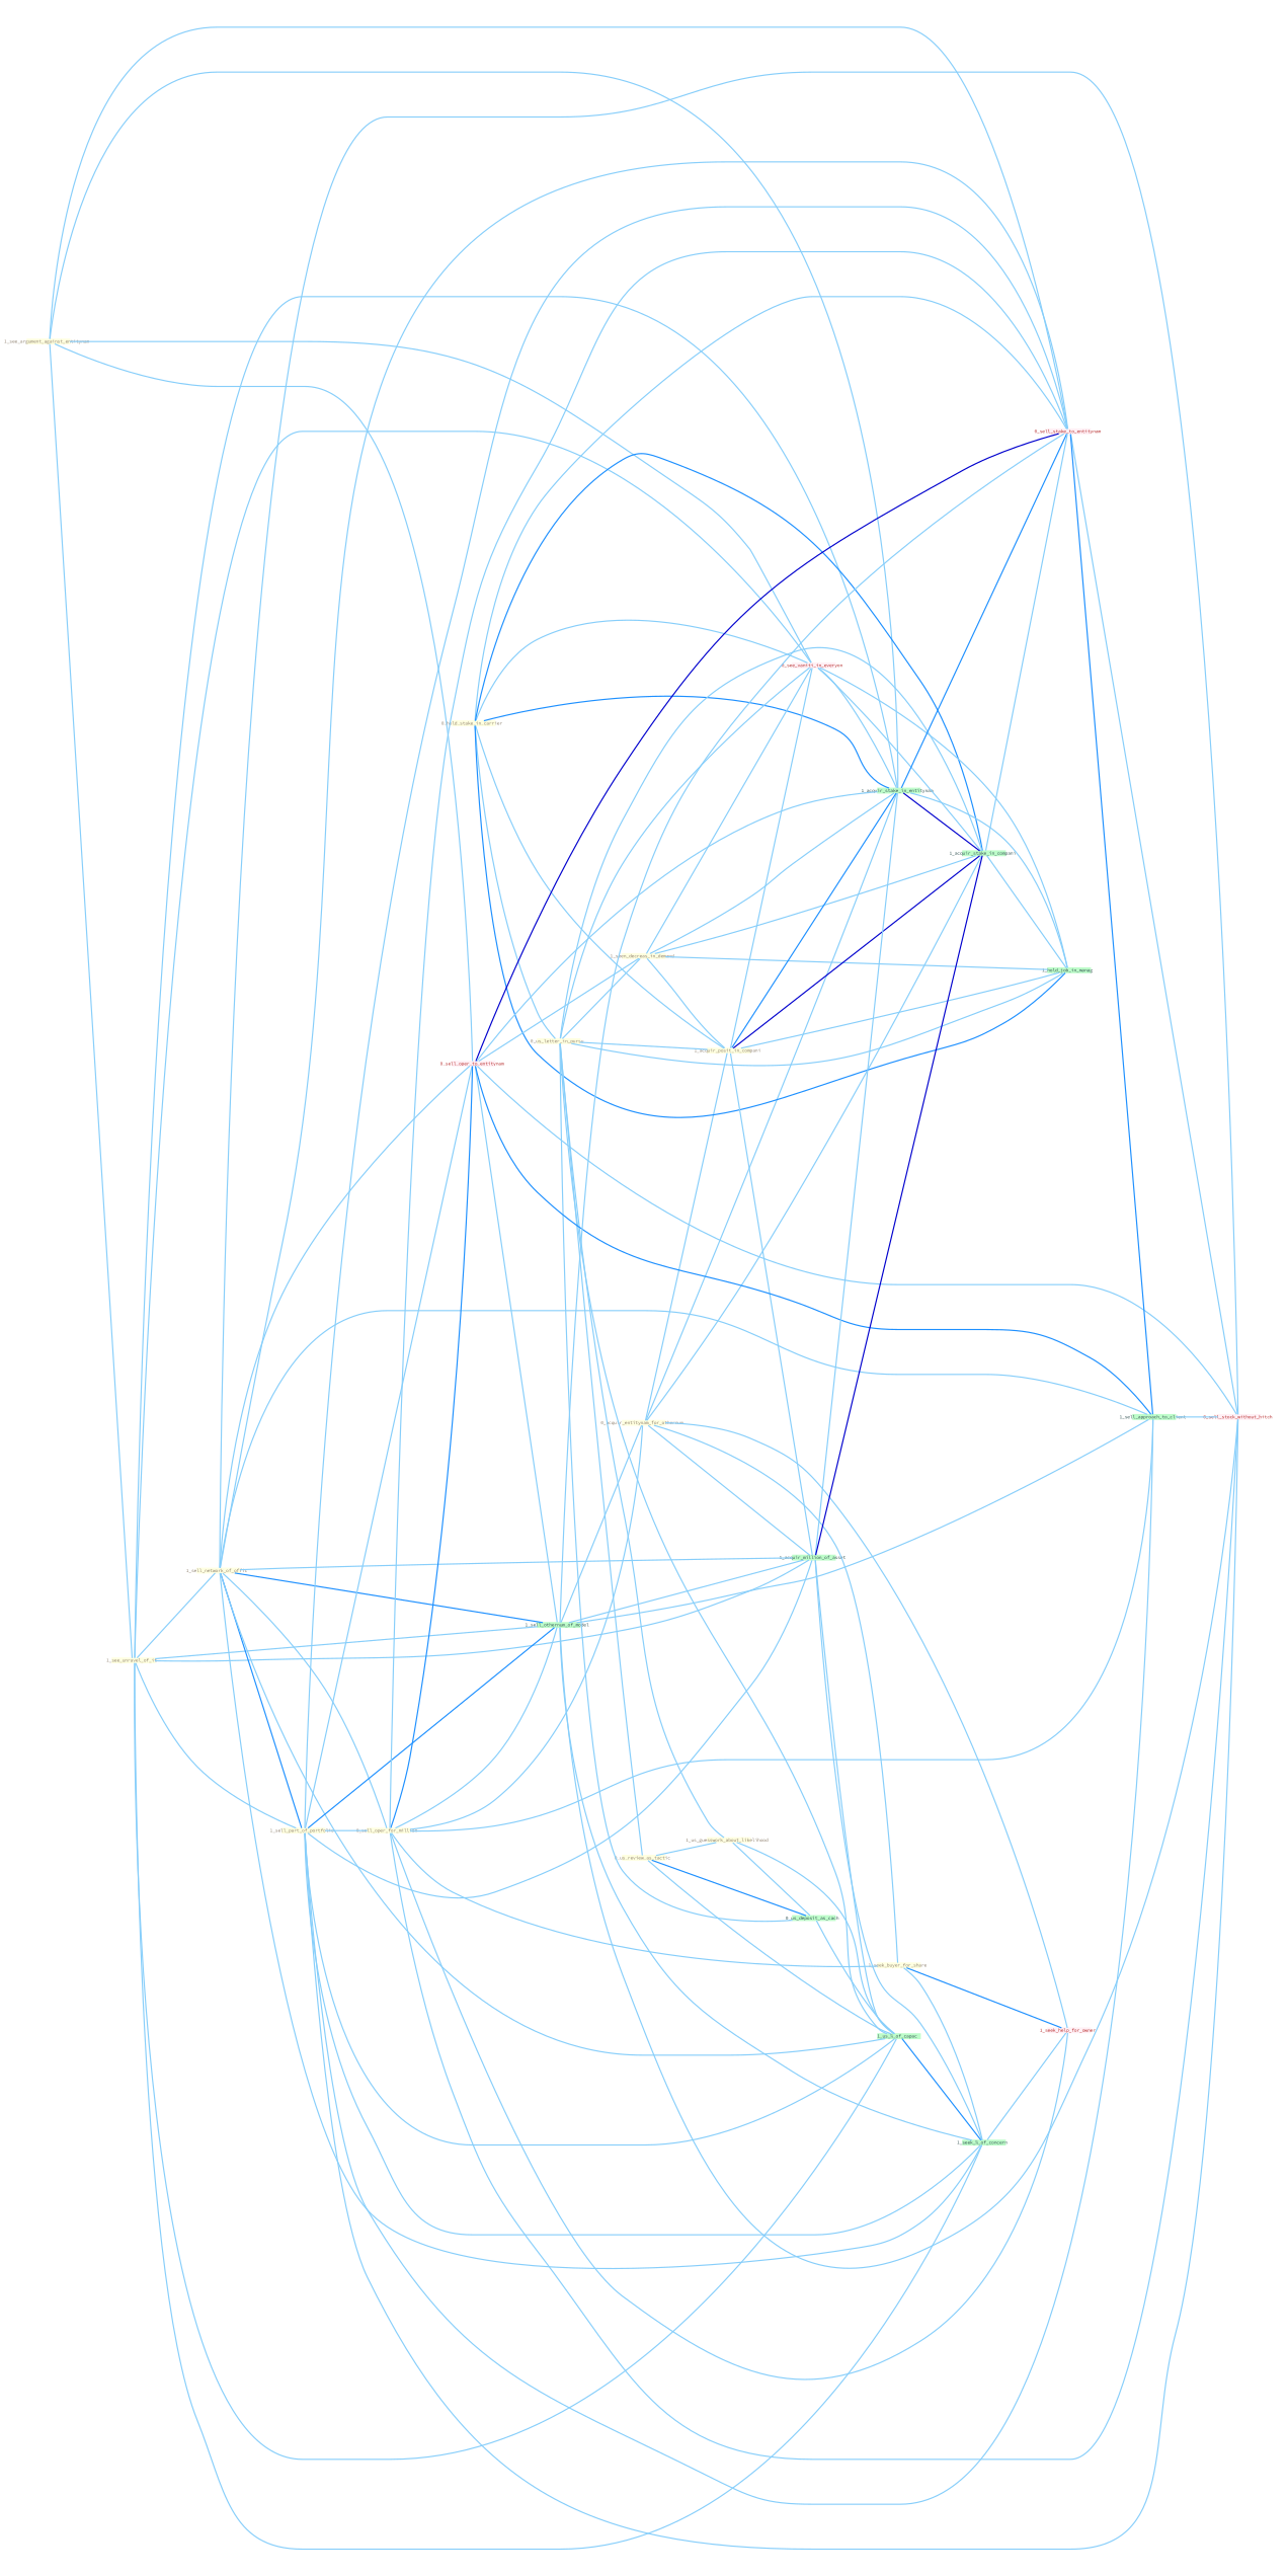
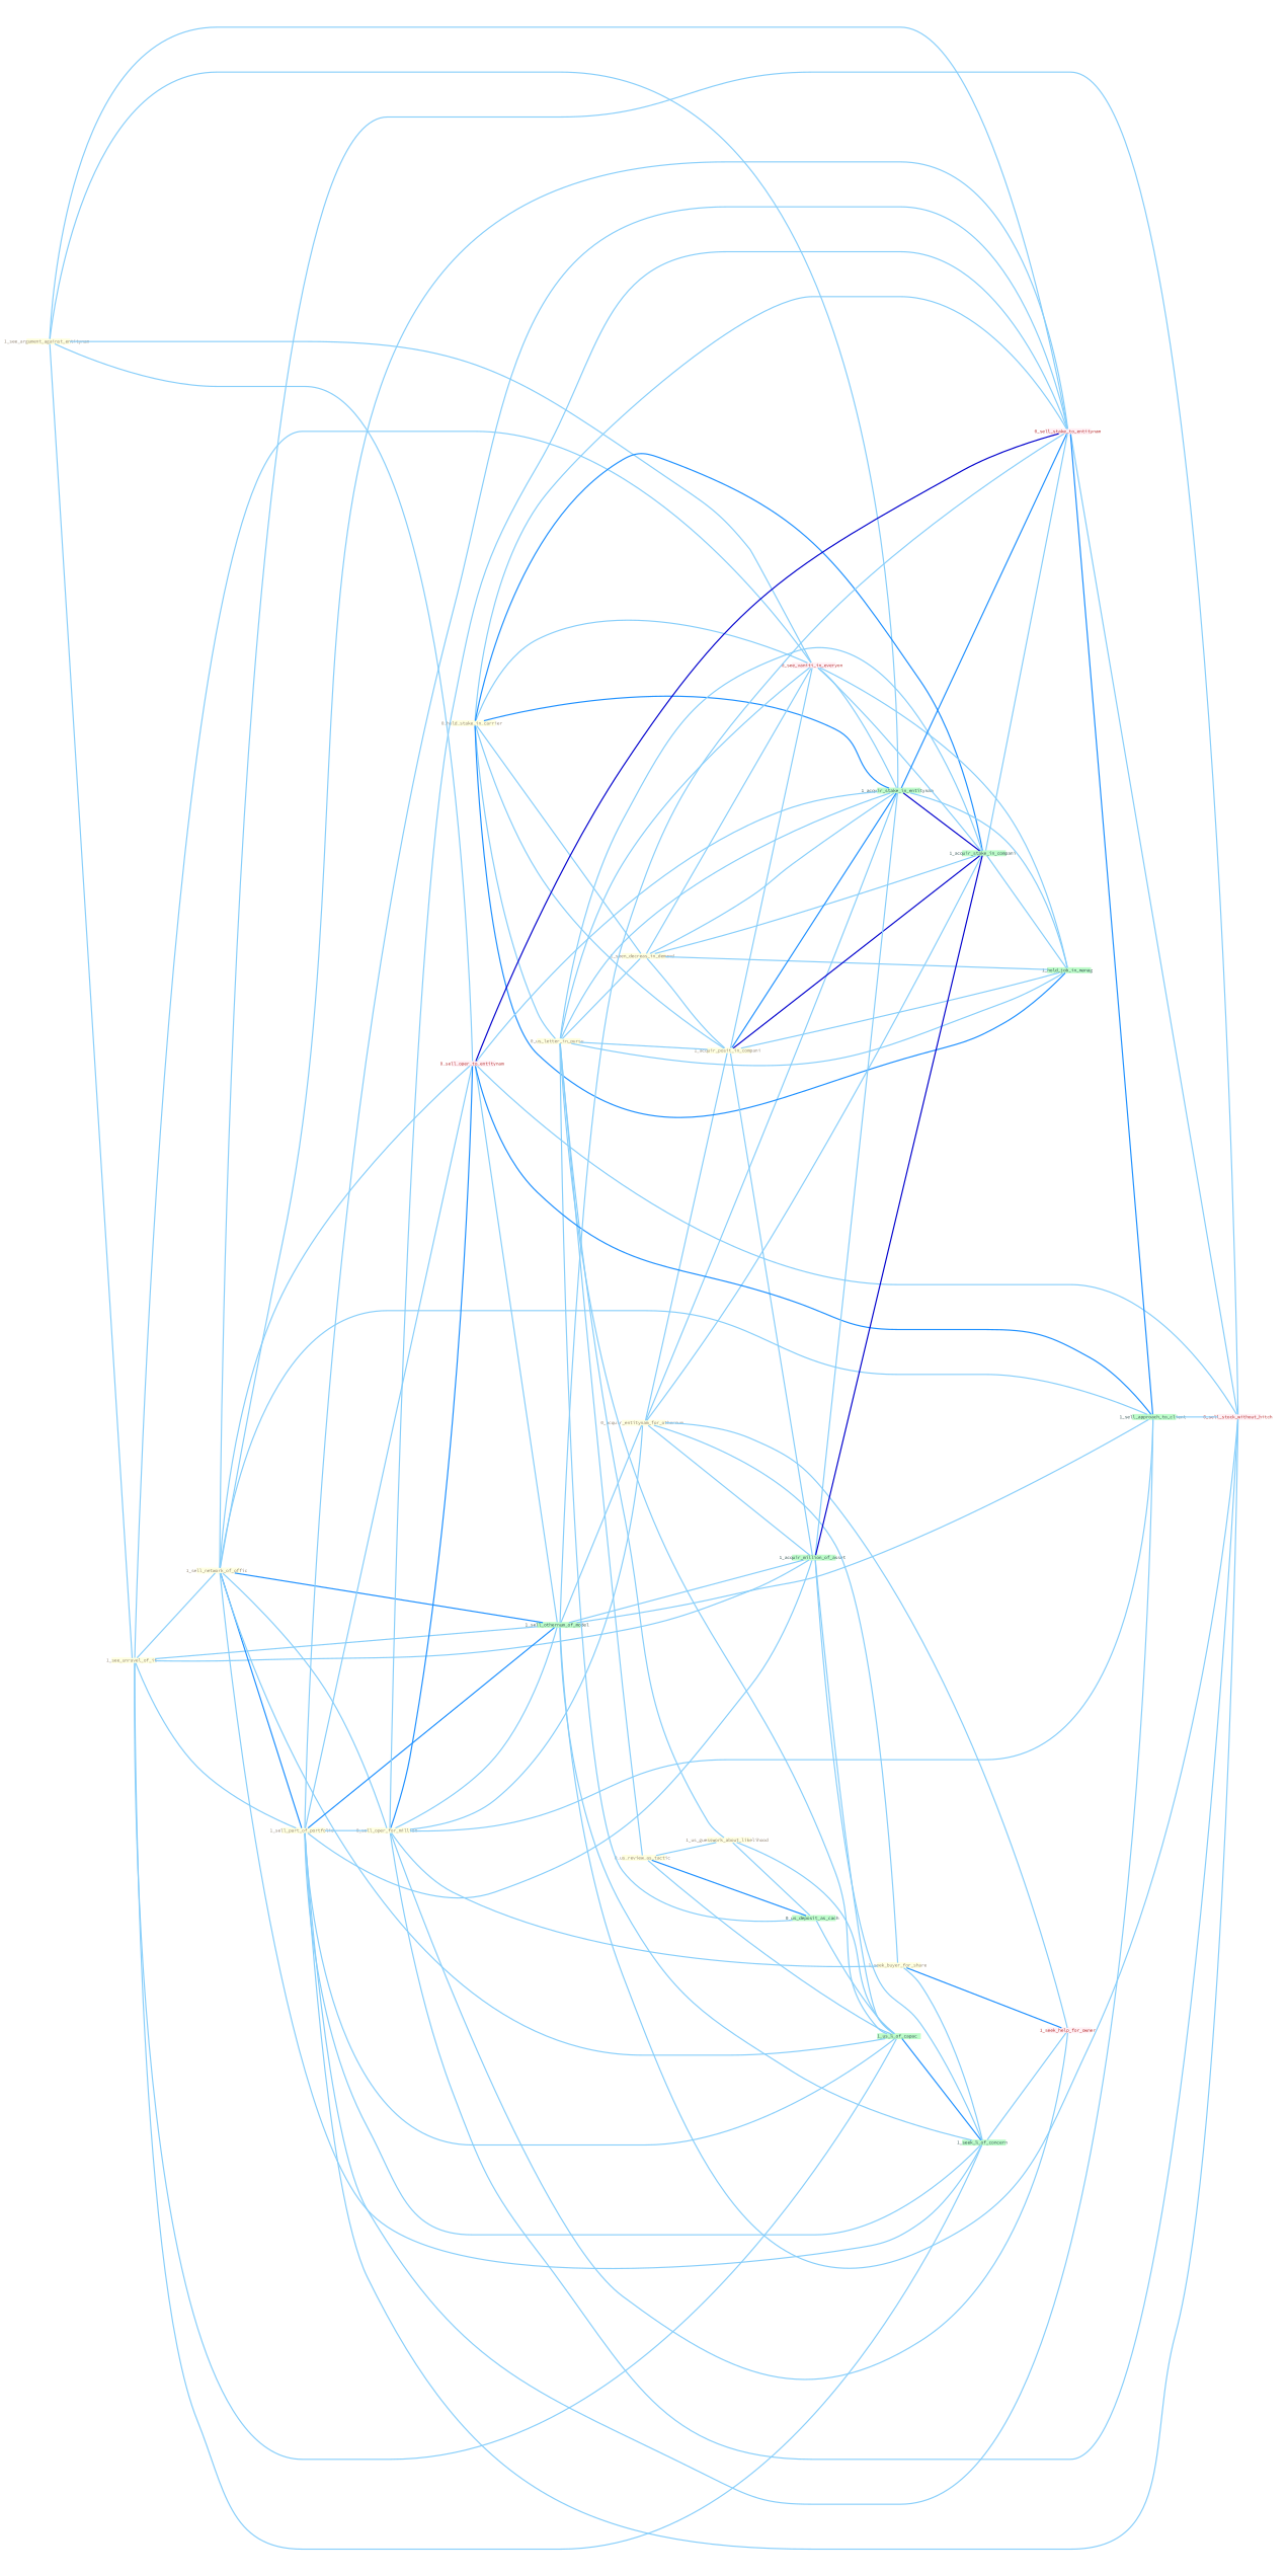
  graph {
    fontname="Source Code Pro"
    rankdir=LR
    node [color="#ffffe0" fixedsize=true fontcolor="#8b7d6b" fontname="Source Code Pro" fontsize=4 shape=polygon style=filled]
    edge [color="#87cefa" fontname="Source Code Pro" w=1]
    "1_see_argument_against_entitynam " [height=.06 width=.5]
    "1_see_unravel_of_it " [height=.06 width=.5]
    "1_sell_network_of_offic " [height=.06 width=.5]
    "0_acquir_entitynam_for_othernum " [height=.06 width=.5]
    "0_hold_stake_in_carrier " [height=.06 width=.5]
    "1_sell_part_of_portfolio " [height=.06 width=.5]
    "0_us_letter_in_pursu " [height=.06 width=.5]
    "0_sell_oper_for_million " [height=.06 width=.5]
    "1_seen_decreas_in_demand " [height=.06 width=.5]
    "1_acquir_posit_in_compani " [height=.06 width=.5]
    "0_us_review_as_tactic " [height=.06 width=.5]
    "1_seek_buyer_for_share " [height=.06 width=.5]
    "1_us_guesswork_about_likelihood " [height=.06 width=.5]
    "0_sell_oper_to_entitynam " [color="#fff0f5" fontcolor="#b22222" height=.06 width=.5]
    "0_see_vaniti_in_everyon " [color="#fff0f5" fontcolor="#b22222" height=.06 width=.5]
    "0_sell_stake_to_entitynam " [color="#fff0f5" fontcolor="#b22222" height=.06 width=.5]
    "0_sell_stock_without_hitch " [color="#fff0f5" fontcolor="#b22222" height=.06 width=.5]
    "1_seek_help_for_owner " [color="#fff0f5" fontcolor="#b22222" height=.06 width=.5]
    "1_acquir_stake_in_entitynam " [color="#BDFCC9" fontcolor="#2f4f4f" height=.06 width=.5]
    "1_sell_othernum_of_model " [color="#BDFCC9" fontcolor="#2f4f4f" height=.06 width=.5]
    "1_acquir_million_of_asset " [color="#BDFCC9" fontcolor="#2f4f4f" height=.06 width=.5]
    "1_us_%_of_capac " [color="#BDFCC9" fontcolor="#2f4f4f" height=.06 width=.5]
    "1_seek_%_of_concern " [color="#BDFCC9" fontcolor="#2f4f4f" height=.06 width=.5]
    "1_sell_approach_to_client " [color="#BDFCC9" fontcolor="#2f4f4f" height=.06 width=.5]
    "1_acquir_stake_in_compani " [color="#BDFCC9" fontcolor="#2f4f4f" height=.06 width=.5]
    "1_hold_job_in_manag " [color="#BDFCC9" fontcolor="#2f4f4f" height=.06 width=.5]
    "0_us_deposit_as_cach " [color="#BDFCC9" fontcolor="#2f4f4f" height=.06 width=.5]
    subgraph sub_1 {
      "1_see_argument_against_entitynam "
      "1_see_unravel_of_it "
      "1_sell_network_of_offic "
      "0_acquir_entitynam_for_othernum "
      "0_hold_stake_in_carrier "
      "1_sell_part_of_portfolio "
      "0_us_letter_in_pursu "
      "0_sell_oper_for_million "
      "1_seen_decreas_in_demand "
      "1_acquir_posit_in_compani "
      "0_us_review_as_tactic "
      "1_seek_buyer_for_share "
      "1_us_guesswork_about_likelihood "
    }
    subgraph sub_2 {
      "0_sell_oper_to_entitynam "
      "0_see_vaniti_in_everyon "
      "0_sell_stake_to_entitynam "
      "0_sell_stock_without_hitch "
      "1_seek_help_for_owner "
    }
    "1_see_argument_against_entitynam " -- "1_see_unravel_of_it "
    "1_see_argument_against_entitynam " -- "0_sell_oper_to_entitynam "
    "1_see_argument_against_entitynam " -- "0_see_vaniti_in_everyon "
    "1_see_argument_against_entitynam " -- "0_sell_stake_to_entitynam "
    "1_see_argument_against_entitynam " -- "1_acquir_stake_in_entitynam "
    "1_see_unravel_of_it " -- "1_sell_network_of_offic "
    "1_see_unravel_of_it " -- "1_sell_part_of_portfolio "
    "1_see_unravel_of_it " -- "0_see_vaniti_in_everyon "
    "1_see_unravel_of_it " -- "1_sell_othernum_of_model "
    "1_see_unravel_of_it " -- "1_acquir_million_of_asset "
    "1_see_unravel_of_it " -- "1_us_%_of_capac "
    "1_see_unravel_of_it " -- "1_seek_%_of_concern "
    "1_sell_network_of_offic " -- "1_sell_part_of_portfolio " [color="#1e90ff" w=2]
    "1_sell_network_of_offic " -- "0_sell_oper_for_million "
    "1_sell_network_of_offic " -- "0_sell_oper_to_entitynam "
    "1_sell_network_of_offic " -- "0_sell_stake_to_entitynam "
    "1_sell_network_of_offic " -- "0_sell_stock_without_hitch "
    "1_sell_network_of_offic " -- "1_sell_othernum_of_model " [color="#1e90ff" w=2]
-   "1_sell_network_of_offic " -- "1_acquir_million_of_asset "
    "1_sell_network_of_offic " -- "1_us_%_of_capac "
    "1_sell_network_of_offic " -- "1_seek_%_of_concern "
    "1_sell_network_of_offic " -- "1_sell_approach_to_client "
    "0_acquir_entitynam_for_othernum " -- "0_sell_oper_for_million "
    "0_acquir_entitynam_for_othernum " -- "1_acquir_posit_in_compani "
    "0_acquir_entitynam_for_othernum " -- "1_seek_buyer_for_share "
    "0_acquir_entitynam_for_othernum " -- "1_seek_help_for_owner "
    "0_acquir_entitynam_for_othernum " -- "1_acquir_stake_in_entitynam "
    "0_acquir_entitynam_for_othernum " -- "1_acquir_million_of_asset "
    "0_acquir_entitynam_for_othernum " -- "1_acquir_stake_in_compani "
    "0_hold_stake_in_carrier " -- "0_us_letter_in_pursu "
-   "0_sell_oper_to_entitynam " -- "1_seen_decreas_in_demand "
+   "0_hold_stake_in_carrier " -- "1_seen_decreas_in_demand "
    "0_hold_stake_in_carrier " -- "1_acquir_posit_in_compani "
    "0_hold_stake_in_carrier " -- "0_see_vaniti_in_everyon "
    "0_hold_stake_in_carrier " -- "0_sell_stake_to_entitynam "
    "0_hold_stake_in_carrier " -- "1_acquir_stake_in_entitynam " [color="#1e90ff" w=2]
    "0_hold_stake_in_carrier " -- "1_acquir_stake_in_compani " [color="#1e90ff" w=2]
    "0_hold_stake_in_carrier " -- "1_hold_job_in_manag " [color="#1e90ff" w=2]
    "1_sell_part_of_portfolio " -- "0_sell_oper_for_million "
    "1_sell_part_of_portfolio " -- "0_sell_oper_to_entitynam "
    "1_sell_part_of_portfolio " -- "0_sell_stake_to_entitynam "
    "1_sell_part_of_portfolio " -- "0_sell_stock_without_hitch "
    "1_sell_part_of_portfolio " -- "1_sell_othernum_of_model " [color="#1e90ff" w=2]
    "1_sell_part_of_portfolio " -- "1_acquir_million_of_asset "
    "1_sell_part_of_portfolio " -- "1_us_%_of_capac "
    "1_sell_part_of_portfolio " -- "1_seek_%_of_concern "
    "1_sell_part_of_portfolio " -- "1_sell_approach_to_client "
    "0_us_letter_in_pursu " -- "1_seen_decreas_in_demand "
    "0_us_letter_in_pursu " -- "1_acquir_posit_in_compani "
    "0_us_letter_in_pursu " -- "0_us_review_as_tactic "
    "0_us_letter_in_pursu " -- "1_us_guesswork_about_likelihood "
    "0_us_letter_in_pursu " -- "0_see_vaniti_in_everyon "
-   "1_see_unravel_of_it " -- "1_acquir_stake_in_entitynam "
+   "0_us_letter_in_pursu " -- "1_acquir_stake_in_entitynam "
    "0_us_letter_in_pursu " -- "1_us_%_of_capac "
    "0_us_letter_in_pursu " -- "1_acquir_stake_in_compani "
    "0_us_letter_in_pursu " -- "1_hold_job_in_manag "
    "0_us_letter_in_pursu " -- "0_us_deposit_as_cach "
    "0_sell_oper_for_million " -- "1_seek_buyer_for_share "
    "0_sell_oper_for_million " -- "0_sell_oper_to_entitynam " [color="#1e90ff" w=2]
    "0_sell_oper_for_million " -- "0_sell_stake_to_entitynam "
    "0_sell_oper_for_million " -- "0_sell_stock_without_hitch "
    "0_sell_oper_for_million " -- "1_seek_help_for_owner "
    "0_sell_oper_for_million " -- "1_sell_othernum_of_model "
    "0_sell_oper_for_million " -- "1_sell_approach_to_client "
    "1_seen_decreas_in_demand " -- "1_acquir_posit_in_compani "
    "1_seen_decreas_in_demand " -- "0_see_vaniti_in_everyon "
    "1_seen_decreas_in_demand " -- "1_acquir_stake_in_entitynam "
    "1_seen_decreas_in_demand " -- "1_acquir_stake_in_compani "
    "1_seen_decreas_in_demand " -- "1_hold_job_in_manag "
    "1_acquir_posit_in_compani " -- "0_see_vaniti_in_everyon "
    "1_acquir_posit_in_compani " -- "1_acquir_stake_in_entitynam " [color="#1e90ff" w=2]
    "1_acquir_posit_in_compani " -- "1_acquir_million_of_asset "
    "1_acquir_posit_in_compani " -- "1_acquir_stake_in_compani " [color="#0000cd" w=3]
    "1_acquir_posit_in_compani " -- "1_hold_job_in_manag "
    "0_us_review_as_tactic " -- "1_us_guesswork_about_likelihood "
    "0_us_review_as_tactic " -- "1_us_%_of_capac "
    "0_us_review_as_tactic " -- "0_us_deposit_as_cach " [color="#1e90ff" w=2]
    "1_seek_buyer_for_share " -- "1_seek_help_for_owner " [color="#1e90ff" w=2]
    "1_seek_buyer_for_share " -- "1_seek_%_of_concern "
    "1_us_guesswork_about_likelihood " -- "1_us_%_of_capac "
    "1_us_guesswork_about_likelihood " -- "0_us_deposit_as_cach "
    "0_sell_oper_to_entitynam " -- "0_sell_stake_to_entitynam " [color="#0000cd" w=3]
    "0_sell_oper_to_entitynam " -- "0_sell_stock_without_hitch "
    "0_sell_oper_to_entitynam " -- "1_acquir_stake_in_entitynam "
    "0_sell_oper_to_entitynam " -- "1_sell_othernum_of_model "
    "0_sell_oper_to_entitynam " -- "1_sell_approach_to_client " [color="#1e90ff" w=2]
    "0_see_vaniti_in_everyon " -- "1_acquir_stake_in_entitynam "
    "0_see_vaniti_in_everyon " -- "1_acquir_stake_in_compani "
    "0_see_vaniti_in_everyon " -- "1_hold_job_in_manag "
    "0_sell_stake_to_entitynam " -- "0_sell_stock_without_hitch "
    "0_sell_stake_to_entitynam " -- "1_sell_approach_to_client " [color="#1e90ff" w=2]
    "1_acquir_stake_in_entitynam " -- "0_sell_stake_to_entitynam " [color="#1e90ff" w=2]
    "1_acquir_stake_in_entitynam " -- "1_acquir_stake_in_compani " [color="#0000cd" w=3]
    "1_acquir_stake_in_entitynam " -- "1_hold_job_in_manag "
    "1_sell_othernum_of_model " -- "0_acquir_entitynam_for_othernum "
    "1_sell_othernum_of_model " -- "0_sell_stake_to_entitynam "
    "1_sell_othernum_of_model " -- "0_sell_stock_without_hitch "
    "1_sell_othernum_of_model " -- "1_acquir_million_of_asset "
    "1_sell_othernum_of_model " -- "1_seek_%_of_concern "
    "1_sell_othernum_of_model " -- "1_sell_approach_to_client "
    "1_acquir_million_of_asset " -- "1_acquir_stake_in_entitynam "
    "1_acquir_million_of_asset " -- "1_us_%_of_capac "
    "1_acquir_million_of_asset " -- "1_seek_%_of_concern "
    "1_acquir_million_of_asset " -- "1_acquir_stake_in_compani " [color="#0000cd"]
    "1_us_%_of_capac " -- "1_seek_%_of_concern " [color="#1e90ff" w=2]
    "1_seek_%_of_concern " -- "1_seek_help_for_owner "
    "1_sell_approach_to_client " -- "0_sell_stock_without_hitch "
    "1_acquir_stake_in_compani " -- "0_sell_stake_to_entitynam "
    "1_acquir_stake_in_compani " -- "1_hold_job_in_manag "
    "0_us_deposit_as_cach " -- "1_us_%_of_capac "
  }
